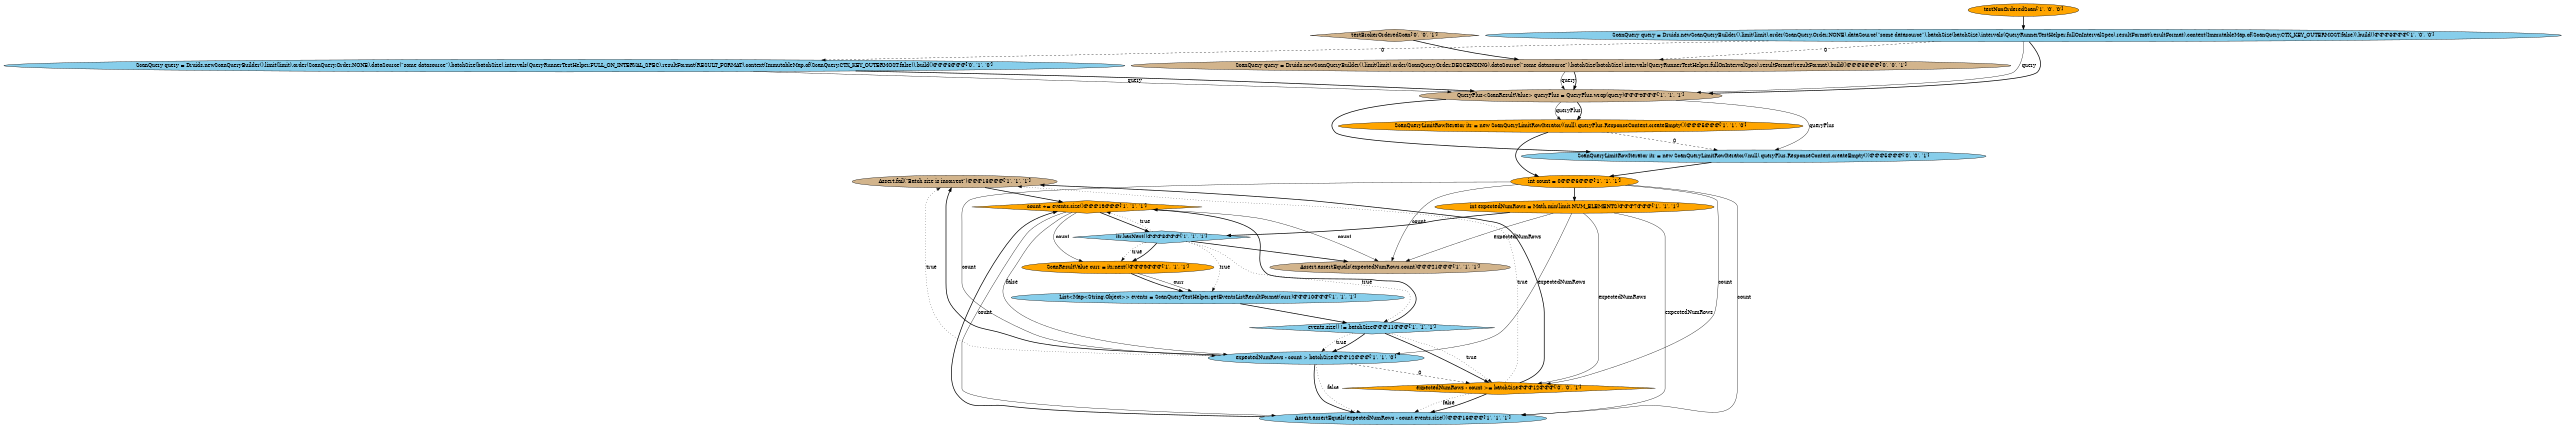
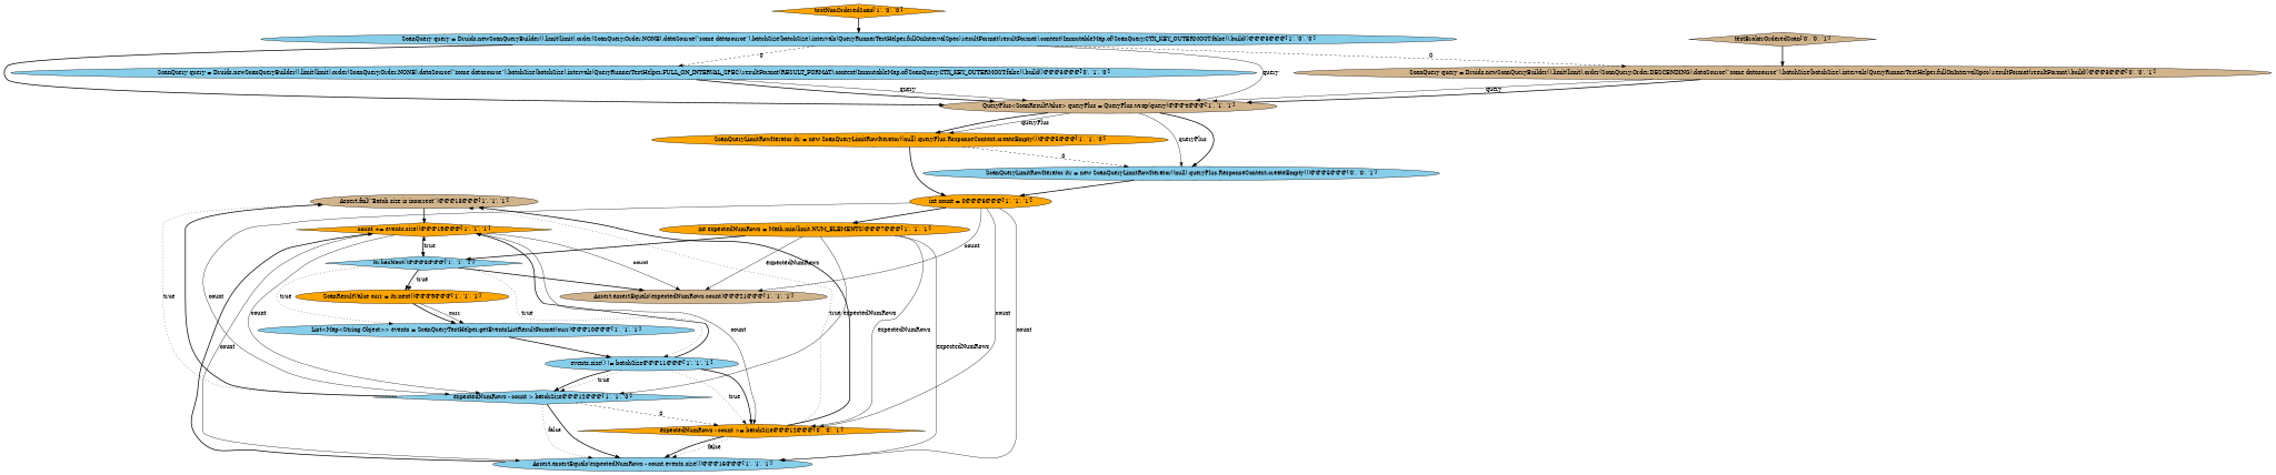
  digraph {
    fontname="DejaVu Serif"
    node [fillcolor=skyblue fontname="DejaVu Serif" shape=ellipse style=filled]
    edge [fontname="DejaVu Serif" style=bold]
    n1 [fillcolor=tan label="Assert.fail(\"Batch size is incorrect\")@@@13@@@['1', '1', '1']"]
    n2 [fillcolor=orange label="count += events.size()@@@19@@@['1', '1', '1']" shape=diamond]
-   n3 [label="expectedNumRows - count > batchSize@@@12@@@['1', '1', '0']"]
+   n3 [label="expectedNumRows - count > batchSize@@@12@@@['1', '1', '0']" shape=diamond]
    n4 [fillcolor=orange label="expectedNumRows - count >= batchSize@@@12@@@['0', '0', '1']" shape=diamond]
    n5 [label="Assert.assertEquals(expectedNumRows - count,events.size())@@@16@@@['1', '1', '1']"]
    n6 [label="itr.hasNext()@@@8@@@['1', '1', '1']" shape=diamond]
    n7 [fillcolor=tan label="Assert.assertEquals(expectedNumRows,count)@@@21@@@['1', '1', '1']"]
-   n8 [label="events.size() != batchSize@@@11@@@['1', '1', '1']" shape=diamond]
+   n8 [label="events.size() != batchSize@@@11@@@['1', '1', '1']"]
    n9 [label="List<Map<String,Object>> events = ScanQueryTestHelper.getEventsListResultFormat(curr)@@@10@@@['1', '1', '1']"]
    n10 [fillcolor=orange label="ScanResultValue curr = itr.next()@@@9@@@['1', '1', '1']"]
    n11 [label="ScanQuery query = Druids.newScanQueryBuilder().limit(limit).order(ScanQuery.Order.NONE).dataSource(\"some datasource\").batchSize(batchSize).intervals(QueryRunnerTestHelper.FULL_ON_INTERVAL_SPEC).resultFormat(RESULT_FORMAT).context(ImmutableMap.of(ScanQuery.CTX_KEY_OUTERMOST,false)).build()@@@3@@@['0', '1', '0']"]
    n12 [fillcolor=tan label="QueryPlus<ScanResultValue> queryPlus = QueryPlus.wrap(query)@@@4@@@['1', '1', '1']"]
-   n13 [fillcolor=orange label="testNonOrderedScan['1', '0', '0']"]
+   n13 [fillcolor=orange label="testNonOrderedScan['1', '0', '0']" shape=diamond]
    n14 [label="ScanQuery query = Druids.newScanQueryBuilder().limit(limit).order(ScanQuery.Order.NONE).dataSource(\"some datasource\").batchSize(batchSize).intervals(QueryRunnerTestHelper.fullOnIntervalSpec).resultFormat(resultFormat).context(ImmutableMap.of(ScanQuery.CTX_KEY_OUTERMOST,false)).build()@@@3@@@['1', '0', '0']"]
    n15 [fillcolor=tan label="ScanQuery query = Druids.newScanQueryBuilder().limit(limit).order(ScanQuery.Order.DESCENDING).dataSource(\"some datasource\").batchSize(batchSize).intervals(QueryRunnerTestHelper.fullOnIntervalSpec).resultFormat(resultFormat).build()@@@3@@@['0', '0', '1']"]
    n16 [fillcolor=orange label="ScanQueryLimitRowIterator itr = new ScanQueryLimitRowIterator((null),queryPlus,ResponseContext.createEmpty())@@@5@@@['1', '1', '0']"]
    n17 [label="ScanQueryLimitRowIterator itr = new ScanQueryLimitRowIterator((null),queryPlus,ResponseContext.createEmpty())@@@5@@@['0', '0', '1']"]
    n18 [fillcolor=orange label="int count = 0@@@6@@@['1', '1', '1']"]
    n19 [fillcolor=orange label="int expectedNumRows = Math.min(limit,NUM_ELEMENTS)@@@7@@@['1', '1', '1']"]
    n20 [fillcolor=tan label="testBrokerOrderedScan['0', '0', '1']" shape=diamond]
    n1 -> n2
-   n2 -> n3 [label=false style=solid]
-   n2 -> n10 [label=count style=solid]
+   n2 -> n3 [label=count style=solid]
+   n2 -> n4 [label=count style=solid]
    n2 -> n5 [label=count style=solid]
    n2 -> n6
    n2 -> n7 [label=count style=solid]
    n3 -> n1 [label=true style=dotted]
    n3 -> n1
    n3 -> n4 [label=0 style=dashed]
    n3 -> n5 [label=false style=dotted]
    n3 -> n5
    n4 -> n1 [label=true style=dotted]
    n4 -> n1
    n4 -> n5 [label=false style=dotted]
    n4 -> n5
    n5 -> n2
    n6 -> n2 [label=true style=dotted]
    n6 -> n7
    n6 -> n8 [label=true style=dotted]
    n6 -> n9 [label=true style=dotted]
    n6 -> n10
    n6 -> n10 [label=true style=dotted]
    n8 -> n2
    n8 -> n3 [label=true style=dotted]
    n8 -> n3
    n8 -> n4
    n8 -> n4 [label=true style=dotted]
    n9 -> n8
    n10 -> n9
    n10 -> n9 [label=curr style=solid]
    n11 -> n12 [label=query style=solid]
    n11 -> n12
    n12 -> n16 [label=queryPlus style=solid]
    n12 -> n16
    n12 -> n17
    n12 -> n17 [label=queryPlus style=solid]
    n13 -> n14
    n14 -> n11 [label=0 style=dashed]
    n14 -> n12 [label=query style=solid]
    n14 -> n12
    n14 -> n15 [label=0 style=dashed]
    n15 -> n12 [label=query style=solid]
    n15 -> n12
    n16 -> n17 [label=0 style=dashed]
    n16 -> n18
    n17 -> n18
    n18 -> n3 [label=count style=solid]
    n18 -> n4 [label=count style=solid]
    n18 -> n5 [label=count style=solid]
    n18 -> n7 [label=count style=solid]
    n18 -> n19
    n19 -> n3 [label=expectedNumRows style=solid]
    n19 -> n4 [label=expectedNumRows style=solid]
    n19 -> n5 [label=expectedNumRows style=solid]
    n19 -> n6
    n19 -> n7 [label=expectedNumRows style=solid]
    n20 -> n15
  }
